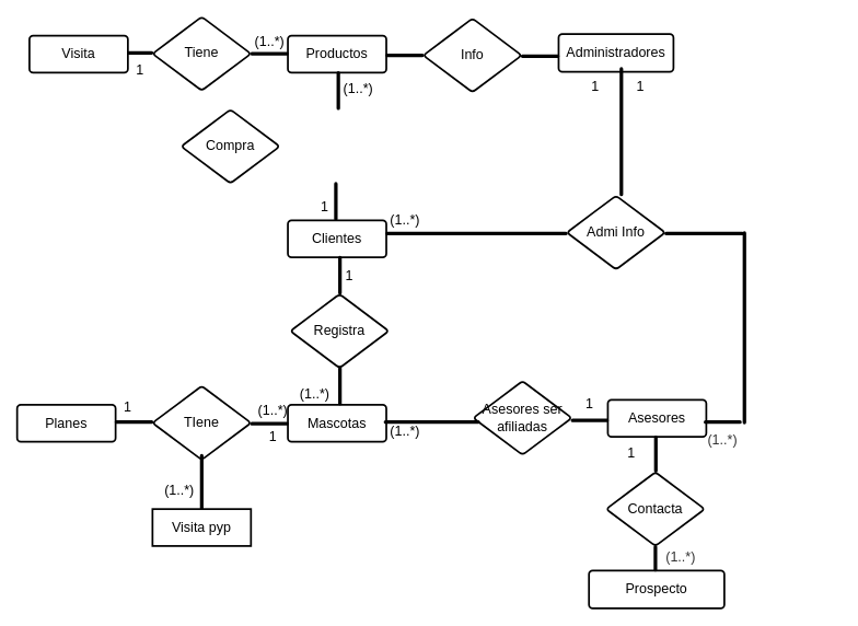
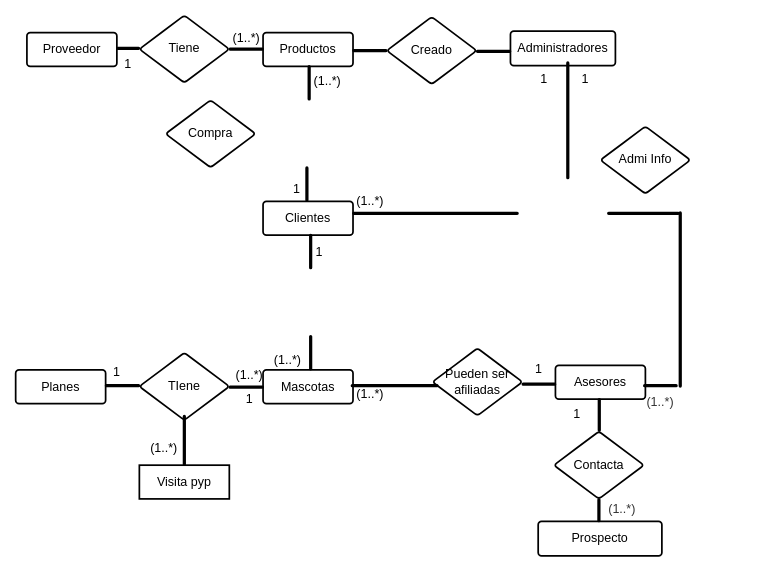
  <mxCell id="0" />
  <mxCell id="1" parent="0" />
  <mxCell id="2" value="Productos" style="html=1;overflow=block;blockSpacing=1;whiteSpace=wrap;fontSize=16.7;align=center;spacing=9;strokeOpacity=100;rounded=1;absoluteArcSize=1;arcSize=9;strokeWidth=2.3;fillColor=none;" vertex="1" parent="1"><mxGeometry x="350" y="43" width="120" height="45" as="geometry" /></mxCell>
  <mxCell id="3" value="Tiene" style="html=1;overflow=block;blockSpacing=1;whiteSpace=wrap;rhombus;fontSize=16.7;align=center;spacing=3.8;strokeOpacity=100;rounded=1;absoluteArcSize=1;arcSize=9;strokeWidth=2.3;fillColor=none;" vertex="1" parent="1"><mxGeometry x="185" y="20" width="120" height="90" as="geometry" /></mxCell>
- <mxCell id="4" value="Visita" style="html=1;overflow=block;blockSpacing=1;whiteSpace=wrap;fontSize=16.7;align=center;spacing=9;strokeOpacity=100;rounded=1;absoluteArcSize=1;arcSize=9;strokeWidth=2.3;fillColor=none;" vertex="1" parent="1"><mxGeometry x="35" y="43" width="120" height="45" as="geometry" /></mxCell>
+ <mxCell id="4" value="Proveedor" style="html=1;overflow=block;blockSpacing=1;whiteSpace=wrap;fontSize=16.7;align=center;spacing=9;strokeOpacity=100;rounded=1;absoluteArcSize=1;arcSize=9;strokeWidth=2.3;fillColor=none;" vertex="1" parent="1"><mxGeometry x="35" y="43" width="120" height="45" as="geometry" /></mxCell>
  <mxCell id="5" value="" style="html=1;overflow=block;blockSpacing=1;whiteSpace=wrap;fontSize=13;spacing=0;strokeOpacity=100;rounded=1;absoluteArcSize=1;arcSize=9;strokeWidth=2.3;fillColor=none;" vertex="1" parent="1"><mxGeometry x="305" y="64" width="45" height="2" as="geometry" /></mxCell>
  <mxCell id="6" value="" style="html=1;overflow=block;blockSpacing=1;whiteSpace=wrap;fontSize=13;spacing=0;strokeOpacity=100;rounded=1;absoluteArcSize=1;arcSize=9;strokeWidth=2.3;fillColor=none;" vertex="1" parent="1"><mxGeometry x="155" y="63" width="30" height="2" as="geometry" /></mxCell>
  <mxCell id="7" value="Compra" style="html=1;overflow=block;blockSpacing=1;whiteSpace=wrap;rhombus;fontSize=16.7;align=center;spacing=3.8;strokeOpacity=100;rounded=1;absoluteArcSize=1;arcSize=9;strokeWidth=2.3;fillColor=none;" vertex="1" parent="1"><mxGeometry x="220" y="133" width="120" height="90" as="geometry" /></mxCell>
  <mxCell id="8" value="Clientes" style="html=1;overflow=block;blockSpacing=1;whiteSpace=wrap;fontSize=16.7;align=center;spacing=9;strokeOpacity=100;rounded=1;absoluteArcSize=1;arcSize=9;strokeWidth=2.3;fillColor=none;" vertex="1" parent="1"><mxGeometry x="350" y="268" width="120" height="45" as="geometry" /></mxCell>
- <mxCell id="9" value="Registra" style="html=1;overflow=block;blockSpacing=1;whiteSpace=wrap;rhombus;fontSize=16.7;align=center;spacing=3.8;strokeOpacity=100;rounded=1;absoluteArcSize=1;arcSize=9;strokeWidth=2.3;fillColor=none;" vertex="1" parent="1"><mxGeometry x="353" y="358" width="120" height="90" as="geometry" /></mxCell>
  <mxCell id="10" value="" style="html=1;overflow=block;blockSpacing=1;whiteSpace=wrap;fontSize=13;spacing=0;strokeOpacity=100;rounded=1;absoluteArcSize=1;arcSize=9;rotation=-270;strokeWidth=2.3;fillColor=none;" vertex="1" parent="1"><mxGeometry x="389" y="109" width="45" height="2" as="geometry" /></mxCell>
  <mxCell id="11" value="" style="html=1;overflow=block;blockSpacing=1;whiteSpace=wrap;fontSize=13;spacing=0;strokeOpacity=100;rounded=1;absoluteArcSize=1;arcSize=9;rotation=-270;strokeWidth=2.3;fillColor=none;" vertex="1" parent="1"><mxGeometry x="386" y="244" width="45" height="2" as="geometry" /></mxCell>
  <mxCell id="12" value="" style="html=1;overflow=block;blockSpacing=1;whiteSpace=wrap;fontSize=13;spacing=0;strokeOpacity=100;rounded=1;absoluteArcSize=1;arcSize=9;rotation=-270;strokeWidth=2.3;fillColor=none;" vertex="1" parent="1"><mxGeometry x="391" y="334" width="45" height="2" as="geometry" /></mxCell>
  <mxCell id="13" value="Mascotas" style="html=1;overflow=block;blockSpacing=1;whiteSpace=wrap;fontSize=16.7;align=center;spacing=9;strokeOpacity=100;rounded=1;absoluteArcSize=1;arcSize=9;strokeWidth=2.3;fillColor=none;" vertex="1" parent="1"><mxGeometry x="350" y="493" width="120" height="45" as="geometry" /></mxCell>
  <mxCell id="14" value="" style="html=1;overflow=block;blockSpacing=1;whiteSpace=wrap;fontSize=13;spacing=0;strokeOpacity=100;rounded=1;absoluteArcSize=1;arcSize=9;rotation=-270;strokeWidth=2.3;fillColor=none;" vertex="1" parent="1"><mxGeometry x="679" y="159" width="155" height="2" as="geometry" /></mxCell>
- <mxCell id="15" value="Info" style="html=1;overflow=block;blockSpacing=1;whiteSpace=wrap;rhombus;fontSize=16.7;align=center;spacing=3.8;strokeOpacity=100;rounded=1;absoluteArcSize=1;arcSize=9;strokeWidth=2.3;fillColor=none;" vertex="1" parent="1"><mxGeometry x="515" y="22" width="120" height="90" as="geometry" /></mxCell>
+ <mxCell id="15" value="Creado" style="html=1;overflow=block;blockSpacing=1;whiteSpace=wrap;rhombus;fontSize=16.7;align=center;spacing=3.8;strokeOpacity=100;rounded=1;absoluteArcSize=1;arcSize=9;strokeWidth=2.3;fillColor=none;" vertex="1" parent="1"><mxGeometry x="515" y="22" width="120" height="90" as="geometry" /></mxCell>
  <mxCell id="16" value="" style="html=1;overflow=block;blockSpacing=1;whiteSpace=wrap;fontSize=13;spacing=0;strokeOpacity=100;rounded=1;absoluteArcSize=1;arcSize=9;strokeWidth=2.3;fillColor=none;" vertex="1" parent="1"><mxGeometry x="470" y="66" width="45" height="2" as="geometry" /></mxCell>
  <mxCell id="17" value="Administradores" style="html=1;overflow=block;blockSpacing=1;whiteSpace=wrap;fontSize=16.7;align=center;spacing=9;strokeOpacity=100;rounded=1;absoluteArcSize=1;arcSize=9;strokeWidth=2.3;fillColor=none;" vertex="1" parent="1"><mxGeometry x="680" y="41" width="140" height="46" as="geometry" /></mxCell>
  <mxCell id="18" value="" style="html=1;overflow=block;blockSpacing=1;whiteSpace=wrap;fontSize=13;spacing=0;strokeOpacity=100;rounded=1;absoluteArcSize=1;arcSize=9;strokeWidth=2.3;fillColor=none;" vertex="1" parent="1"><mxGeometry x="635" y="67" width="45" height="2" as="geometry" /></mxCell>
- <mxCell id="19" value="Admi Info" style="html=1;overflow=block;blockSpacing=1;whiteSpace=wrap;rhombus;fontSize=16.7;align=center;spacing=3.8;strokeOpacity=100;rounded=1;absoluteArcSize=1;arcSize=9;strokeWidth=2.3;fillColor=none;" vertex="1" parent="1"><mxGeometry x="690" y="238" width="120" height="90" as="geometry" /></mxCell>
+ <mxCell id="19" value="Admi Info" style="html=1;overflow=block;blockSpacing=1;whiteSpace=wrap;rhombus;fontSize=16.7;align=center;spacing=3.8;strokeOpacity=100;rounded=1;absoluteArcSize=1;arcSize=9;strokeWidth=2.3;fillColor=none;" vertex="1" parent="1"><mxGeometry x="800" y="168" width="120" height="90" as="geometry" /></mxCell>
  <mxCell id="20" value="" style="html=1;overflow=block;blockSpacing=1;whiteSpace=wrap;fontSize=13;spacing=0;strokeOpacity=100;rounded=1;absoluteArcSize=1;arcSize=9;strokeWidth=2.3;fillColor=none;" vertex="1" parent="1"><mxGeometry x="470" y="283" width="220" height="2" as="geometry" /></mxCell>
  <mxCell id="21" value="" style="html=1;overflow=block;blockSpacing=1;whiteSpace=wrap;fontSize=13;spacing=0;strokeOpacity=100;rounded=1;absoluteArcSize=1;arcSize=9;rotation=-270;strokeWidth=2.3;fillColor=none;" vertex="1" parent="1"><mxGeometry x="391" y="469" width="45" height="2" as="geometry" /></mxCell>
- <mxCell id="22" value="Asesores ser afiliadas" style="html=1;overflow=block;blockSpacing=1;whiteSpace=wrap;rhombus;fontSize=16.7;align=center;spacing=3.8;strokeOpacity=100;rounded=1;absoluteArcSize=1;arcSize=9;strokeWidth=2.3;fillColor=none;" vertex="1" parent="1"><mxGeometry x="576" y="464" width="120" height="90" as="geometry" /></mxCell>
+ <mxCell id="22" value="Pueden ser afiliadas" style="html=1;overflow=block;blockSpacing=1;whiteSpace=wrap;rhombus;fontSize=16.7;align=center;spacing=3.8;strokeOpacity=100;rounded=1;absoluteArcSize=1;arcSize=9;strokeWidth=2.3;fillColor=none;" vertex="1" parent="1"><mxGeometry x="576" y="464" width="120" height="90" as="geometry" /></mxCell>
  <mxCell id="23" value="" style="html=1;overflow=block;blockSpacing=1;whiteSpace=wrap;fontSize=13;spacing=0;strokeOpacity=100;rounded=1;absoluteArcSize=1;arcSize=9;strokeWidth=2.3;fillColor=none;" vertex="1" parent="1"><mxGeometry x="468" y="513" width="115" height="2" as="geometry" /></mxCell>
  <mxCell id="24" value="Asesores" style="html=1;overflow=block;blockSpacing=1;whiteSpace=wrap;fontSize=16.7;align=center;spacing=9;strokeOpacity=100;rounded=1;absoluteArcSize=1;arcSize=9;strokeWidth=2.3;fillColor=none;" vertex="1" parent="1"><mxGeometry x="740" y="487" width="120" height="45" as="geometry" /></mxCell>
  <mxCell id="25" value="" style="html=1;overflow=block;blockSpacing=1;whiteSpace=wrap;fontSize=13;spacing=0;strokeOpacity=100;rounded=1;absoluteArcSize=1;arcSize=9;strokeWidth=2.3;fillColor=none;" vertex="1" parent="1"><mxGeometry x="696" y="511" width="44" height="2" as="geometry" /></mxCell>
  <mxCell id="26" value="" style="html=1;overflow=block;blockSpacing=1;whiteSpace=wrap;fontSize=13;spacing=0;strokeOpacity=100;rounded=1;absoluteArcSize=1;arcSize=9;strokeWidth=2.3;fillColor=none;" vertex="1" parent="1"><mxGeometry x="858" y="513" width="44" height="2" as="geometry" /></mxCell>
  <mxCell id="27" value="" style="html=1;overflow=block;blockSpacing=1;whiteSpace=wrap;fontSize=13;spacing=0;strokeOpacity=100;rounded=1;absoluteArcSize=1;arcSize=9;strokeWidth=2.3;fillColor=none;" vertex="1" parent="1"><mxGeometry x="810" y="283" width="95" height="2" as="geometry" /></mxCell>
  <mxCell id="28" value="1" style="html=1;overflow=block;blockSpacing=1;whiteSpace=wrap;fontSize=16.7;align=center;spacing=3.8;strokeOpacity=0;fillOpacity=0;rounded=1;absoluteArcSize=1;arcSize=9;fillColor=none;strokeWidth=2.3;" vertex="1" parent="1"><mxGeometry x="305" y="230" width="180" height="45" as="geometry" /></mxCell>
  <mxCell id="29" value="(1..*)" style="html=1;overflow=block;blockSpacing=1;whiteSpace=wrap;fontSize=16.7;align=center;spacing=3.8;strokeOpacity=0;fillOpacity=0;rounded=1;absoluteArcSize=1;arcSize=9;fillColor=none;strokeWidth=2.3;" vertex="1" parent="1"><mxGeometry x="346" y="85" width="180" height="45" as="geometry" /></mxCell>
  <mxCell id="30" value="1" style="html=1;overflow=block;blockSpacing=1;whiteSpace=wrap;fontSize=16.7;align=center;spacing=3.8;strokeOpacity=0;fillOpacity=0;rounded=1;absoluteArcSize=1;arcSize=9;fillColor=none;strokeWidth=2.3;" vertex="1" parent="1"><mxGeometry x="635" y="83" width="180" height="45" as="geometry" /></mxCell>
  <mxCell id="31" value="1" style="html=1;overflow=block;blockSpacing=1;whiteSpace=wrap;fontSize=16.7;align=center;spacing=3.8;strokeOpacity=0;fillOpacity=0;rounded=1;absoluteArcSize=1;arcSize=9;fillColor=none;strokeWidth=2.3;" vertex="1" parent="1"><mxGeometry x="335" y="313" width="180" height="45" as="geometry" /></mxCell>
  <mxCell id="32" value="(1..*)" style="html=1;overflow=block;blockSpacing=1;whiteSpace=wrap;fontSize=16.7;align=center;spacing=3.8;strokeOpacity=0;fillOpacity=0;rounded=1;absoluteArcSize=1;arcSize=9;fillColor=none;strokeWidth=2.3;" vertex="1" parent="1"><mxGeometry x="293" y="458" width="180" height="45" as="geometry" /></mxCell>
  <mxCell id="33" value="(1..*)" style="html=1;overflow=block;blockSpacing=1;whiteSpace=wrap;fontSize=16.7;align=center;spacing=3.8;strokeOpacity=0;fillOpacity=0;rounded=1;absoluteArcSize=1;arcSize=9;fillColor=none;strokeWidth=2.3;" vertex="1" parent="1"><mxGeometry x="403" y="503" width="180" height="45" as="geometry" /></mxCell>
  <mxCell id="34" value="1" style="html=1;overflow=block;blockSpacing=1;whiteSpace=wrap;fontSize=16.7;align=center;spacing=3.8;strokeOpacity=0;fillOpacity=0;rounded=1;absoluteArcSize=1;arcSize=9;fillColor=none;strokeWidth=2.3;" vertex="1" parent="1"><mxGeometry x="628" y="470" width="180" height="45" as="geometry" /></mxCell>
  <mxCell id="35" value="(1..*)" style="html=1;overflow=block;blockSpacing=1;whiteSpace=wrap;fontSize=16.7;fontColor=#333333;align=center;spacing=3.8;strokeOpacity=0;fillOpacity=0;rounded=1;absoluteArcSize=1;arcSize=9;fillColor=#ffffff;strokeWidth=2.3;" vertex="1" parent="1"><mxGeometry x="790" y="513" width="180" height="45" as="geometry" /></mxCell>
  <mxCell id="36" value="(1..*)" style="html=1;overflow=block;blockSpacing=1;whiteSpace=wrap;fontSize=16.7;align=center;spacing=3.8;strokeOpacity=0;fillOpacity=0;rounded=1;absoluteArcSize=1;arcSize=9;fillColor=none;strokeWidth=2.3;" vertex="1" parent="1"><mxGeometry x="403" y="245" width="180" height="45" as="geometry" /></mxCell>
  <mxCell id="37" value="(1..*)" style="html=1;overflow=block;blockSpacing=1;whiteSpace=wrap;fontSize=16.7;align=center;spacing=3.8;strokeOpacity=0;fillOpacity=0;rounded=1;absoluteArcSize=1;arcSize=9;fillColor=none;strokeWidth=2.3;" vertex="1" parent="1"><mxGeometry x="238" y="28" width="180" height="45" as="geometry" /></mxCell>
  <mxCell id="38" value="1" style="html=1;overflow=block;blockSpacing=1;whiteSpace=wrap;fontSize=16.7;align=center;spacing=3.8;strokeOpacity=0;fillOpacity=0;rounded=1;absoluteArcSize=1;arcSize=9;fillColor=none;strokeWidth=2.3;" vertex="1" parent="1"><mxGeometry x="80" y="63" width="180" height="45" as="geometry" /></mxCell>
  <mxCell id="39" value="" style="html=1;overflow=block;blockSpacing=1;whiteSpace=wrap;fontSize=13;spacing=0;strokeOpacity=100;rounded=1;absoluteArcSize=1;arcSize=9;rotation=-270;strokeWidth=2.3;fillColor=none;" vertex="1" parent="1"><mxGeometry x="790" y="398" width="233" height="2" as="geometry" /></mxCell>
  <mxCell id="40" value="1" style="html=1;overflow=block;blockSpacing=1;whiteSpace=wrap;fontSize=16.7;align=center;spacing=3.8;strokeOpacity=0;fillOpacity=0;rounded=1;absoluteArcSize=1;arcSize=9;fillColor=none;strokeWidth=2.3;" vertex="1" parent="1"><mxGeometry x="690" y="83" width="180" height="45" as="geometry" /></mxCell>
  <mxCell id="41" value="TIene" style="html=1;overflow=block;blockSpacing=1;whiteSpace=wrap;rhombus;fontSize=16.7;align=center;spacing=3.8;strokeOpacity=100;rounded=1;absoluteArcSize=1;arcSize=9;strokeWidth=2.3;fillColor=none;" vertex="1" parent="1"><mxGeometry x="185" y="470" width="120" height="90" as="geometry" /></mxCell>
  <mxCell id="42" value="Planes" style="html=1;overflow=block;blockSpacing=1;whiteSpace=wrap;fontSize=16.7;align=center;spacing=9;strokeOpacity=100;rounded=1;absoluteArcSize=1;arcSize=9;strokeWidth=2.3;fillColor=none;" vertex="1" parent="1"><mxGeometry x="20" y="493" width="120" height="45" as="geometry" /></mxCell>
  <mxCell id="43" value="" style="html=1;overflow=block;blockSpacing=1;whiteSpace=wrap;fontSize=13;spacing=0;strokeOpacity=100;rounded=1;absoluteArcSize=1;arcSize=9;strokeWidth=2.3;fillColor=none;" vertex="1" parent="1"><mxGeometry x="140" y="513" width="45" height="2" as="geometry" /></mxCell>
  <mxCell id="44" value="" style="html=1;overflow=block;blockSpacing=1;whiteSpace=wrap;fontSize=13;spacing=0;strokeOpacity=100;rounded=1;absoluteArcSize=1;arcSize=9;strokeWidth=2.3;fillColor=none;" vertex="1" parent="1"><mxGeometry x="305" y="515" width="45" height="2" as="geometry" /></mxCell>
  <mxCell id="45" value="1" style="html=1;overflow=block;blockSpacing=1;whiteSpace=wrap;fontSize=16.7;align=center;spacing=3.8;strokeOpacity=0;fillOpacity=0;rounded=1;absoluteArcSize=1;arcSize=9;fillColor=none;strokeWidth=2.3;" vertex="1" parent="1"><mxGeometry x="65" y="473" width="180" height="45" as="geometry" /></mxCell>
  <mxCell id="46" value="(1..*)" style="html=1;overflow=block;blockSpacing=1;whiteSpace=wrap;fontSize=16.7;align=center;spacing=3.8;strokeOpacity=0;fillOpacity=0;rounded=1;absoluteArcSize=1;arcSize=9;fillColor=none;strokeWidth=2.3;" vertex="1" parent="1"><mxGeometry x="242" y="478" width="180" height="45" as="geometry" /></mxCell>
  <mxCell id="47" value="Prospecto" style="html=1;overflow=block;blockSpacing=1;whiteSpace=wrap;fontSize=16.7;align=center;spacing=9;strokeOpacity=100;rounded=1;absoluteArcSize=1;arcSize=9;strokeWidth=2.3;fillColor=none;" vertex="1" parent="1"><mxGeometry x="717" y="695" width="165" height="46" as="geometry" /></mxCell>
  <mxCell id="48" value="Visita pyp" style="html=1;overflow=block;blockSpacing=1;whiteSpace=wrap;fontSize=16.7;align=center;spacing=9;strokeOpacity=100;absoluteArcSize=1;arcSize=9;strokeWidth=2.3;fillColor=none;rounded=0;" vertex="1" parent="1"><mxGeometry x="185" y="620" width="120" height="45" as="geometry" /></mxCell>
  <mxCell id="49" value="" style="html=1;overflow=block;blockSpacing=1;whiteSpace=wrap;fontSize=13;spacing=0;strokeOpacity=100;rounded=1;absoluteArcSize=1;arcSize=9;rotation=-270;strokeWidth=2.3;fillColor=none;" vertex="1" parent="1"><mxGeometry x="212" y="586" width="66" height="2" as="geometry" /></mxCell>
  <mxCell id="50" value="(1..*)" style="html=1;overflow=block;blockSpacing=1;whiteSpace=wrap;fontSize=16.7;align=center;spacing=3.8;strokeOpacity=0;fillOpacity=0;rounded=1;absoluteArcSize=1;arcSize=9;fillColor=none;strokeWidth=2.3;" vertex="1" parent="1"><mxGeometry x="128" y="575" width="180" height="45" as="geometry" /></mxCell>
  <mxCell id="51" value="1" style="html=1;overflow=block;blockSpacing=1;whiteSpace=wrap;fontSize=16.7;align=center;spacing=3.8;strokeOpacity=0;fillOpacity=0;rounded=1;absoluteArcSize=1;arcSize=9;fillColor=none;strokeWidth=2.3;" vertex="1" parent="1"><mxGeometry x="242" y="509" width="180" height="45" as="geometry" /></mxCell>
  <mxCell id="52" value="Contacta" style="html=1;overflow=block;blockSpacing=1;whiteSpace=wrap;rhombus;fontSize=16.7;align=center;spacing=3.8;strokeOpacity=100;rounded=1;absoluteArcSize=1;arcSize=9;strokeWidth=2.3;fillColor=none;" vertex="1" parent="1"><mxGeometry x="738" y="575" width="120" height="90" as="geometry" /></mxCell>
  <mxCell id="53" value="" style="html=1;overflow=block;blockSpacing=1;whiteSpace=wrap;fontSize=13;spacing=0;strokeOpacity=100;rounded=1;absoluteArcSize=1;arcSize=9;rotation=-270;strokeWidth=2.3;fillColor=none;" vertex="1" parent="1"><mxGeometry x="777" y="552" width="43" height="2" as="geometry" /></mxCell>
  <mxCell id="54" value="" style="html=1;overflow=block;blockSpacing=1;whiteSpace=wrap;fontSize=13;spacing=0;strokeOpacity=100;rounded=1;absoluteArcSize=1;arcSize=9;rotation=-270;strokeWidth=2.3;fillColor=none;" vertex="1" parent="1"><mxGeometry x="783" y="679" width="30" height="2" as="geometry" /></mxCell>
  <mxCell id="55" value="1" style="html=1;overflow=block;blockSpacing=1;whiteSpace=wrap;fontSize=16.7;align=center;spacing=3.8;strokeOpacity=0;fillOpacity=0;rounded=1;absoluteArcSize=1;arcSize=9;fillColor=none;strokeWidth=2.3;" vertex="1" parent="1"><mxGeometry x="679" y="530" width="180" height="45" as="geometry" /></mxCell>
  <mxCell id="56" value="(1..*)" style="html=1;overflow=block;blockSpacing=1;whiteSpace=wrap;fontSize=16.7;fontColor=#333333;align=center;spacing=3.8;strokeOpacity=0;fillOpacity=0;rounded=1;absoluteArcSize=1;arcSize=9;fillColor=#ffffff;strokeWidth=2.3;" vertex="1" parent="1"><mxGeometry x="739" y="656" width="180" height="45" as="geometry" /></mxCell>
